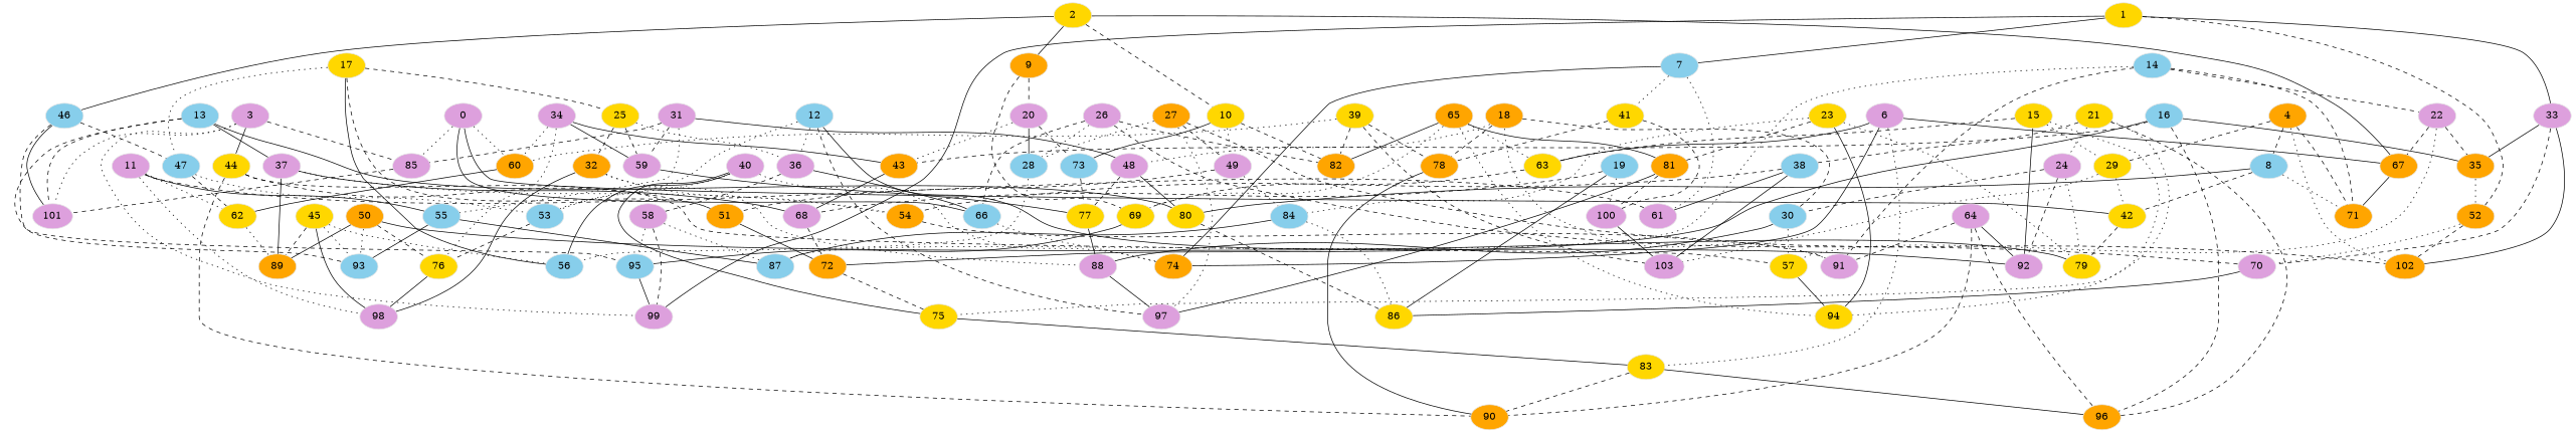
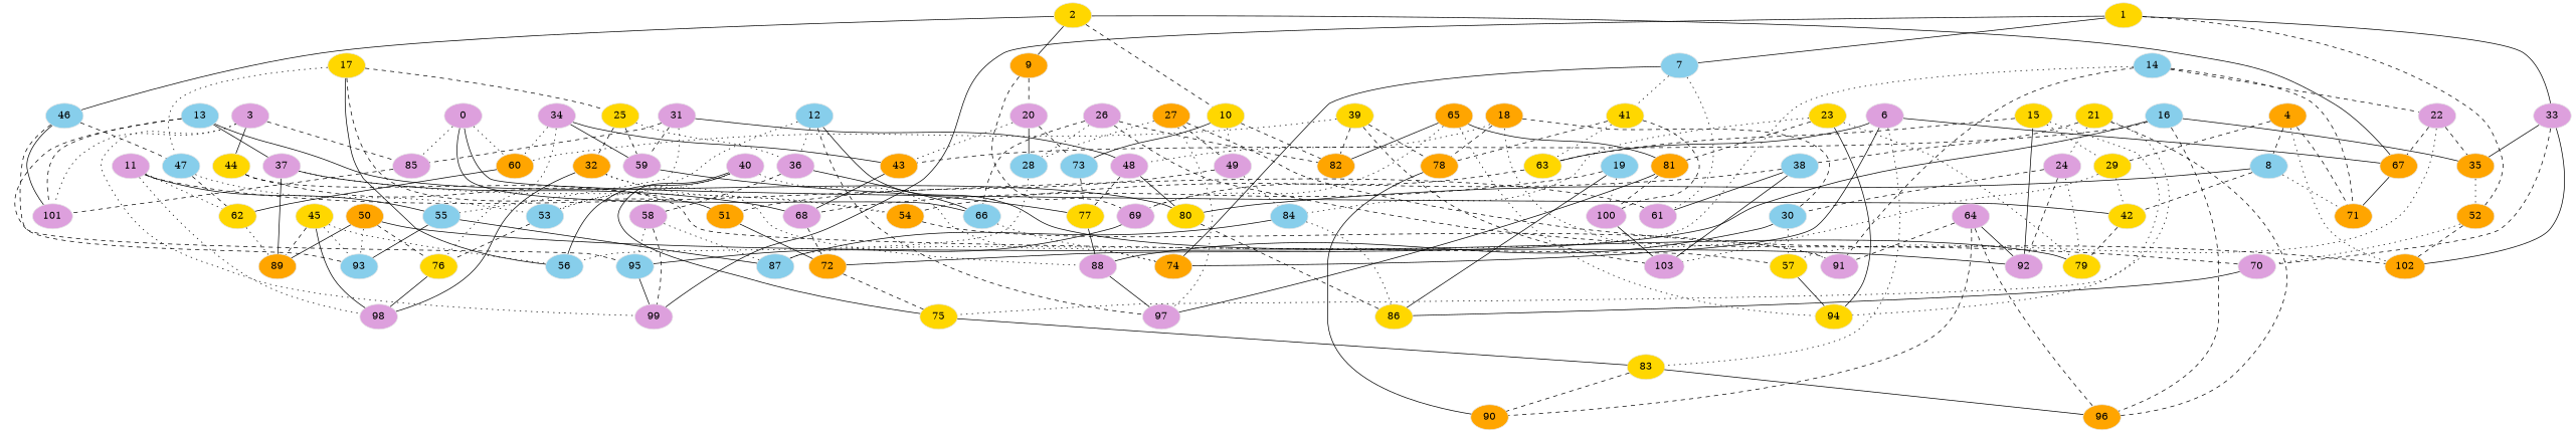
  graph {
    node [color=gray90 fillcolor=plum style=filled]
    edge [style=dashed]
    1 [fillcolor=gold]
    7 [fillcolor=skyblue]
    33
    52 [fillcolor=orange]
    99
    74 [fillcolor=orange]
    41 [fillcolor=gold]
    61
    102 [fillcolor=orange]
    35 [fillcolor=orange]
    70
    2 [fillcolor=gold]
    9 [fillcolor=orange]
    10 [fillcolor=gold]
    46 [fillcolor=skyblue]
    67 [fillcolor=orange]
    20
-   69 [fillcolor=gold]
+   69
    73 [fillcolor=skyblue]
    49
    82 [fillcolor=orange]
    101
    47 [fillcolor=skyblue]
    95 [fillcolor=skyblue]
    71 [fillcolor=orange]
    3
    44 [fillcolor=gold]
    85
    51 [fillcolor=orange]
    57 [fillcolor=gold]
    90 [fillcolor=orange]
    4 [fillcolor=orange]
    8 [fillcolor=skyblue]
    29 [fillcolor=gold]
    42 [fillcolor=gold]
    80 [fillcolor=gold]
    103
    n38 [label=0]
    60 [fillcolor=orange]
    66 [fillcolor=skyblue]
    79 [fillcolor=gold]
    62 [fillcolor=gold]
    6
    63 [fillcolor=gold]
    83 [fillcolor=gold]
    96 [fillcolor=orange]
    78 [fillcolor=orange]
    100
    86 [fillcolor=gold]
    43 [fillcolor=orange]
    28 [fillcolor=skyblue]
    77 [fillcolor=gold]
    84 [fillcolor=skyblue]
    11
    55 [fillcolor=skyblue]
    98
    93 [fillcolor=skyblue]
    87 [fillcolor=skyblue]
    89 [fillcolor=orange]
    12 [fillcolor=skyblue]
    36
    53 [fillcolor=skyblue]
    97
    58
    76 [fillcolor=gold]
    13 [fillcolor=skyblue]
    37
    68
    54 [fillcolor=orange]
    14 [fillcolor=skyblue]
    22
    91
    15 [fillcolor=gold]
    92
    94 [fillcolor=gold]
    16 [fillcolor=skyblue]
    72 [fillcolor=orange]
    75 [fillcolor=gold]
    17 [fillcolor=gold]
    25 [fillcolor=gold]
    56 [fillcolor=skyblue]
    32 [fillcolor=orange]
    59
    18 [fillcolor=orange]
    30 [fillcolor=skyblue]
    48
    88
    19 [fillcolor=skyblue]
    21 [fillcolor=gold]
    24
    38 [fillcolor=skyblue]
    23 [fillcolor=gold]
    81 [fillcolor=orange]
    26
    27 [fillcolor=orange]
    31
    34
    39 [fillcolor=gold]
    40
    45 [fillcolor=gold]
    50 [fillcolor=orange]
    64
    65 [fillcolor=orange]
    1 -- 7 [style=solid]
    1 -- 33 [style=solid]
    1 -- 52
    1 -- 99 [style=solid]
    7 -- 74 [style=solid]
    7 -- 41 [style=dotted]
    7 -- 61 [style=dotted]
    33 -- 102 [style=solid]
    33 -- 35 [style=solid]
    33 -- 70
    52 -- 102
    52 -- 70 [style=dotted]
-   65 -- 63 [style=dotted]
+   41 -- 63 [style=dotted]
    41 -- 78
    41 -- 100
    35 -- 52 [style=dotted]
    70 -- 86 [style=solid]
    2 -- 9 [style=solid]
    2 -- 10
    2 -- 46 [style=solid]
    2 -- 67 [style=solid]
    9 -- 20
    9 -- 69
    10 -- 73 [style=solid]
    10 -- 49 [style=dotted]
    10 -- 82
    46 -- 101 [style=solid]
    46 -- 47
    46 -- 95
    67 -- 71 [style=solid]
    20 -- 73
    20 -- 43 [style=dotted]
    20 -- 28 [style=solid]
    69 -- 95 [style=solid]
    73 -- 77
    49 -- 51
    49 -- 84 [style=dotted]
    47 -- 62
    47 -- 53 [style=dotted]
    95 -- 99 [style=solid]
    3 -- 99 [style=dotted]
    3 -- 101 [style=dotted]
    3 -- 44 [style=solid]
    3 -- 85
    44 -- 51
    44 -- 57
-   44 -- 90
    85 -- 101
    51 -- 72 [style=solid]
    57 -- 94 [style=solid]
    4 -- 102 [style=dotted]
    4 -- 71
    4 -- 8
    4 -- 29
    8 -- 71 [style=dotted]
    8 -- 42
    8 -- 80 [style=solid]
    29 -- 42 [style=dotted]
    29 -- 103 [style=dotted]
    42 -- 79
    80 -- 86
    n38 -- 85 [style=dotted]
    n38 -- 42 [style=solid]
    n38 -- 60 [style=dotted]
    n38 -- 66 [style=solid]
    60 -- 62 [style=solid]
    66 -- 74 [style=dotted]
    62 -- 89 [style=dotted]
    6 -- 74 [style=solid]
    6 -- 67 [style=solid]
    6 -- 63 [style=solid]
    6 -- 83 [style=dotted]
    63 -- 69
    83 -- 90
    83 -- 96 [style=solid]
    78 -- 90 [style=solid]
    100 -- 103 [style=solid]
    43 -- 68 [style=solid]
    28 -- 56 [style=dotted]
    77 -- 88 [style=solid]
    84 -- 86 [style=dotted]
    84 -- 87 [style=solid]
    11 -- 61
    11 -- 62 [style=dotted]
    11 -- 55 [style=solid]
    11 -- 98 [style=dotted]
    55 -- 93 [style=solid]
    55 -- 87 [style=solid]
    12 -- 79 [style=solid]
    12 -- 36 [style=dotted]
    12 -- 53 [style=dotted]
    12 -- 97
    36 -- 66 [style=solid]
    36 -- 58
    53 -- 76
    58 -- 99
    58 -- 95 [style=dotted]
    58 -- 87 [style=dotted]
    76 -- 98 [style=solid]
    13 -- 101
    13 -- 80 [style=solid]
    13 -- 93
    13 -- 37 [style=solid]
    37 -- 89 [style=solid]
    37 -- 68 [style=solid]
    37 -- 54 [style=dotted]
    68 -- 72
    54 -- 91
    14 -- 71
    14 -- 87 [style=dotted]
    14 -- 22
    14 -- 91
    22 -- 35
    22 -- 67
    22 -- 57 [style=dotted]
    15 -- 29 [style=dotted]
    15 -- 63
    15 -- 92 [style=solid]
    15 -- 94 [style=dotted]
    16 -- 35 [style=solid]
    16 -- 96
    16 -- 43
    16 -- 72 [style=solid]
    72 -- 75
    75 -- 83 [style=solid]
    17 -- 47 [style=dotted]
    17 -- 51
    17 -- 25
    17 -- 56 [style=solid]
    25 -- 36 [style=dotted]
    25 -- 32
    25 -- 59
    32 -- 98 [style=solid]
    32 -- 54 [style=dotted]
    32 -- 88 [style=dotted]
    59 -- 77 [style=solid]
    18 -- 78
    18 -- 91 [style=dotted]
    18 -- 30
    18 -- 48 [style=dotted]
    30 -- 57 [style=dotted]
    30 -- 88 [style=solid]
    48 -- 80 [style=solid]
    48 -- 77
    88 -- 97 [style=solid]
    19 -- 100 [style=dotted]
    19 -- 86 [style=solid]
    19 -- 68
    21 -- 96
    21 -- 75 [style=dotted]
    21 -- 24 [style=dotted]
    21 -- 38
    24 -- 79 [style=dotted]
    24 -- 92
    24 -- 30
    38 -- 61 [style=solid]
    38 -- 103 [style=solid]
    38 -- 54
    23 -- 79 [style=dotted]
    23 -- 84 [style=dotted]
    23 -- 94 [style=solid]
    23 -- 81
    81 -- 100
    81 -- 97 [style=solid]
    26 -- 70
    26 -- 82
    26 -- 66
    26 -- 28 [style=dotted]
    27 -- 102
    27 -- 49
    27 -- 28 [style=dotted]
    27 -- 97 [style=dotted]
    31 -- 85
    31 -- 55 [style=dotted]
    31 -- 59
    31 -- 48 [style=solid]
    34 -- 60 [style=dotted]
    34 -- 43 [style=solid]
    34 -- 76 [style=dotted]
    34 -- 59 [style=solid]
    39 -- 82
    39 -- 103
    39 -- 60 [style=dotted]
    39 -- 78
    40 -- 74 [style=dotted]
    40 -- 53 [style=dotted]
    40 -- 75 [style=solid]
    40 -- 56 [style=solid]
    45 -- 98 [style=solid]
    45 -- 93 [style=dotted]
    45 -- 89
    45 -- 56 [style=dotted]
    50 -- 93 [style=dotted]
    50 -- 89 [style=solid]
    50 -- 76
    50 -- 92 [style=solid]
    64 -- 90
    64 -- 96
    64 -- 91
    64 -- 92 [style=solid]
    65 -- 69 [style=dotted]
    65 -- 82 [style=solid]
    65 -- 94 [style=dotted]
    65 -- 81 [style=solid]
  }
